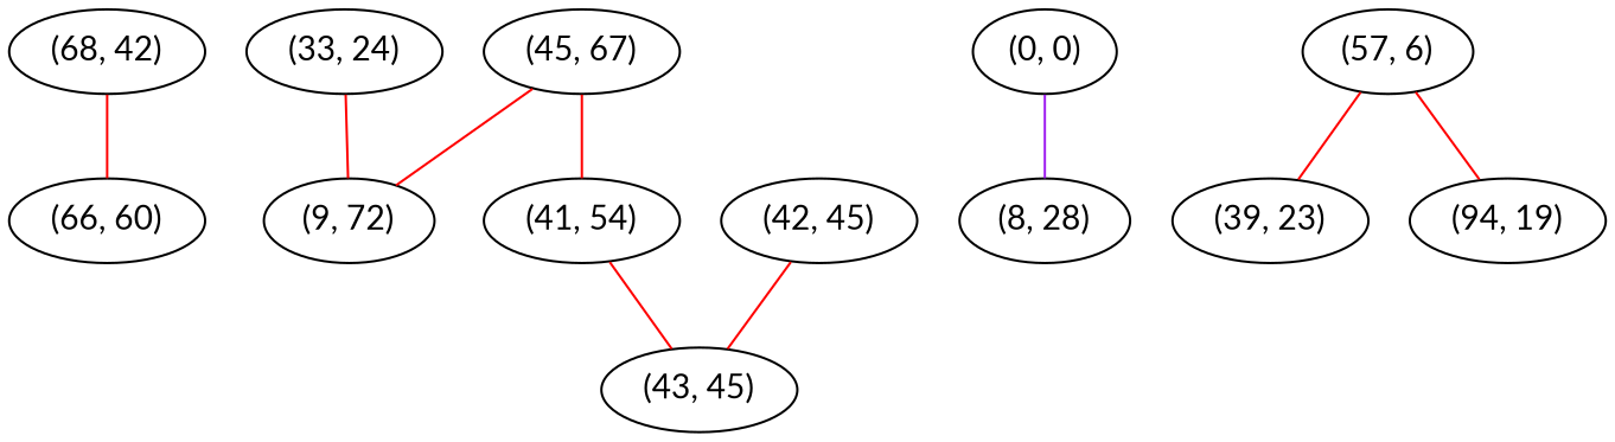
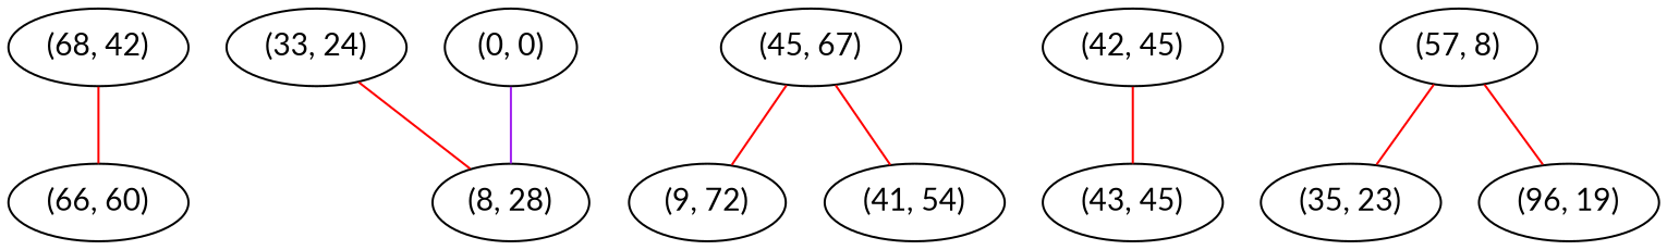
  graph {
    fontname=Lato
    node [fontname=Lato]
    edge [color=red fontname=Lato weight=1]
    "(68, 42)"
    "(66, 60)"
    "(33, 24)"
    "(8, 28)"
    "(0, 0)"
    "(45, 67)"
    "(9, 72)"
    "(41, 54)"
    "(43, 45)"
-   "(57, 6)"
-   "(39, 23)"
-   "(94, 19)"
+   "(57, 6)" [label="(57, 8)"]
+   "(39, 23)" [label="(35, 23)"]
+   "(94, 19)" [label="(96, 19)"]
    "(42, 45)"
    "(68, 42)" -- "(66, 60)"
-   "(33, 24)" -- "(9, 72)"
+   "(33, 24)" -- "(8, 28)"
    "(0, 0)" -- "(8, 28)" [color=purple weight=4]
    "(45, 67)" -- "(9, 72)"
    "(45, 67)" -- "(41, 54)"
-   "(41, 54)" -- "(43, 45)"
    "(57, 6)" -- "(39, 23)"
    "(57, 6)" -- "(94, 19)"
    "(42, 45)" -- "(43, 45)"
  }
